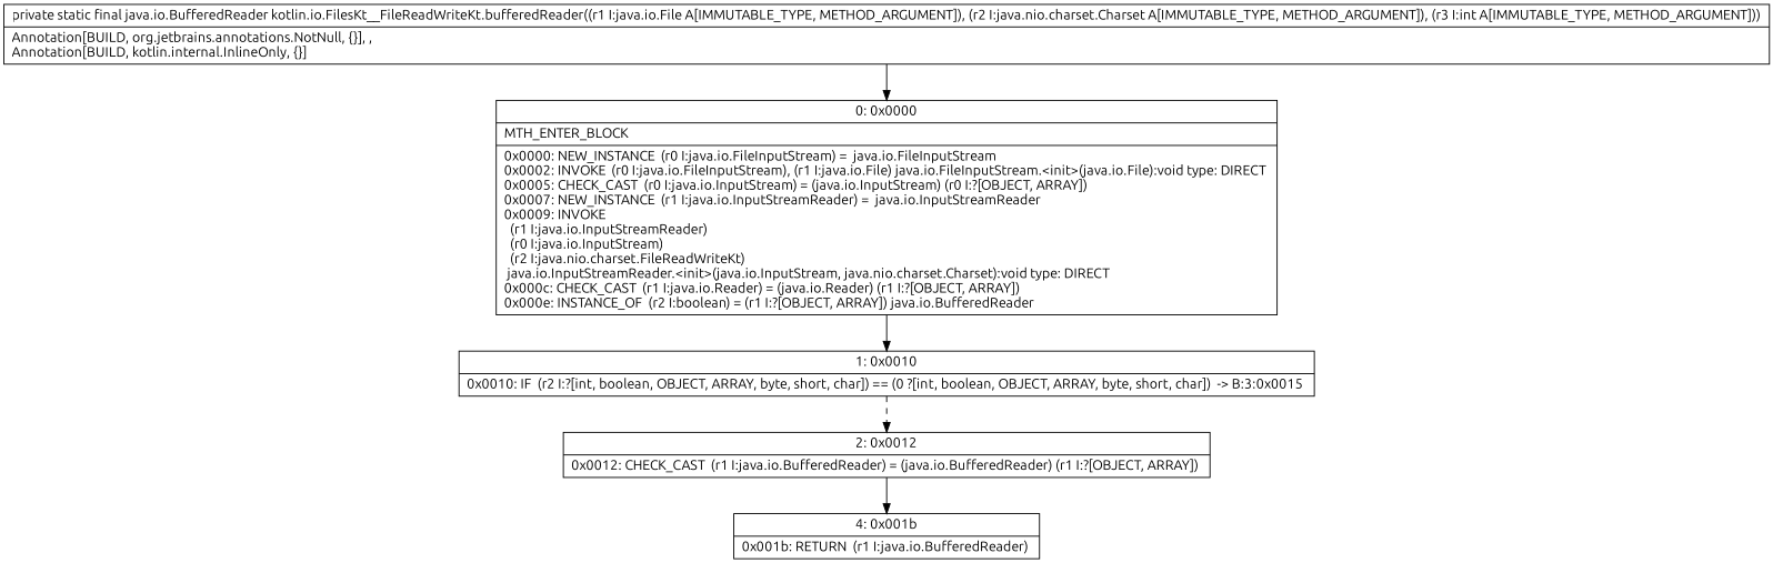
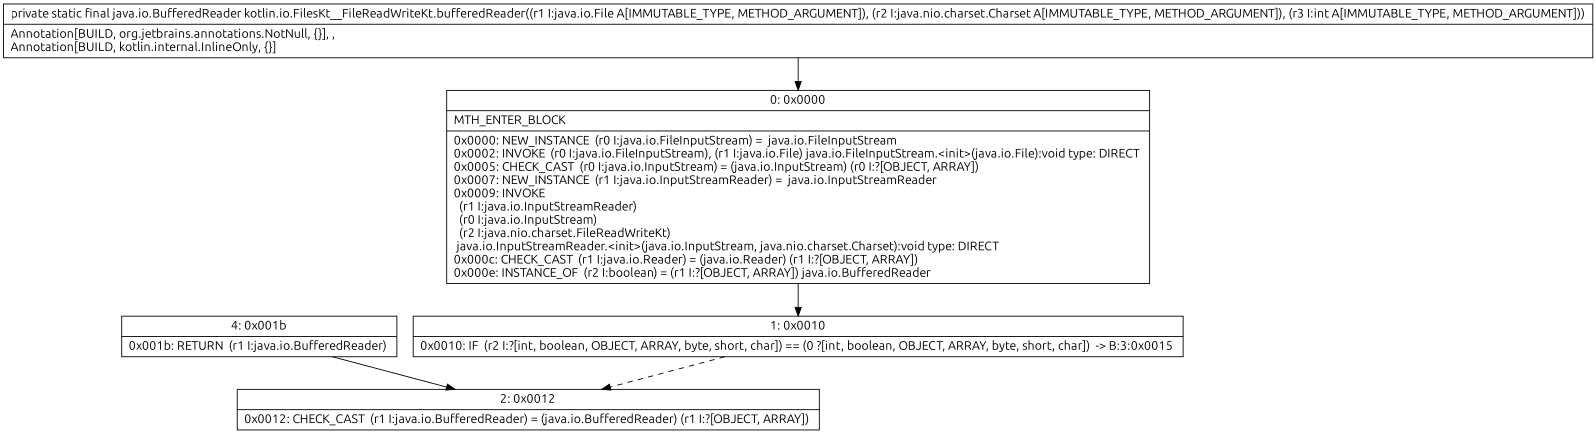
  digraph {
    fontname=Ubuntu
    node [fontname=Ubuntu shape=record]
    edge [fontname=Ubuntu]
    n1 [label="{0\:\ 0x0000|MTH_ENTER_BLOCK\l|0x0000: NEW_INSTANCE  (r0 I:java.io.FileInputStream) =  java.io.FileInputStream \l0x0002: INVOKE  (r0 I:java.io.FileInputStream), (r1 I:java.io.File) java.io.FileInputStream.\<init\>(java.io.File):void type: DIRECT \l0x0005: CHECK_CAST  (r0 I:java.io.InputStream) = (java.io.InputStream) (r0 I:?[OBJECT, ARRAY]) \l0x0007: NEW_INSTANCE  (r1 I:java.io.InputStreamReader) =  java.io.InputStreamReader \l0x0009: INVOKE  \l  (r1 I:java.io.InputStreamReader)\l  (r0 I:java.io.InputStream)\l  (r2 I:java.nio.charset.FileReadWriteKt)\l java.io.InputStreamReader.\<init\>(java.io.InputStream, java.nio.charset.Charset):void type: DIRECT \l0x000c: CHECK_CAST  (r1 I:java.io.Reader) = (java.io.Reader) (r1 I:?[OBJECT, ARRAY]) \l0x000e: INSTANCE_OF  (r2 I:boolean) = (r1 I:?[OBJECT, ARRAY]) java.io.BufferedReader \l}"]
    n2 [label="{1\:\ 0x0010|0x0010: IF  (r2 I:?[int, boolean, OBJECT, ARRAY, byte, short, char]) == (0 ?[int, boolean, OBJECT, ARRAY, byte, short, char])  \-\> B:3:0x0015 \l}"]
    n3 [label="{2\:\ 0x0012|0x0012: CHECK_CAST  (r1 I:java.io.BufferedReader) = (java.io.BufferedReader) (r1 I:?[OBJECT, ARRAY]) \l}"]
    n4 [label="{4\:\ 0x001b|0x001b: RETURN  (r1 I:java.io.BufferedReader) \l}"]
    n5 [label="{private static final java.io.BufferedReader kotlin.io.FilesKt__FileReadWriteKt.bufferedReader((r1 I:java.io.File A[IMMUTABLE_TYPE, METHOD_ARGUMENT]), (r2 I:java.nio.charset.Charset A[IMMUTABLE_TYPE, METHOD_ARGUMENT]), (r3 I:int A[IMMUTABLE_TYPE, METHOD_ARGUMENT]))  | Annotation[BUILD, org.jetbrains.annotations.NotNull, \{\}], , \lAnnotation[BUILD, kotlin.internal.InlineOnly, \{\}]\l}"]
    n1 -> n2
    n2 -> n3 [style=dashed]
-   n3 -> n4
+   n4 -> n3
    n5 -> n1
  }
